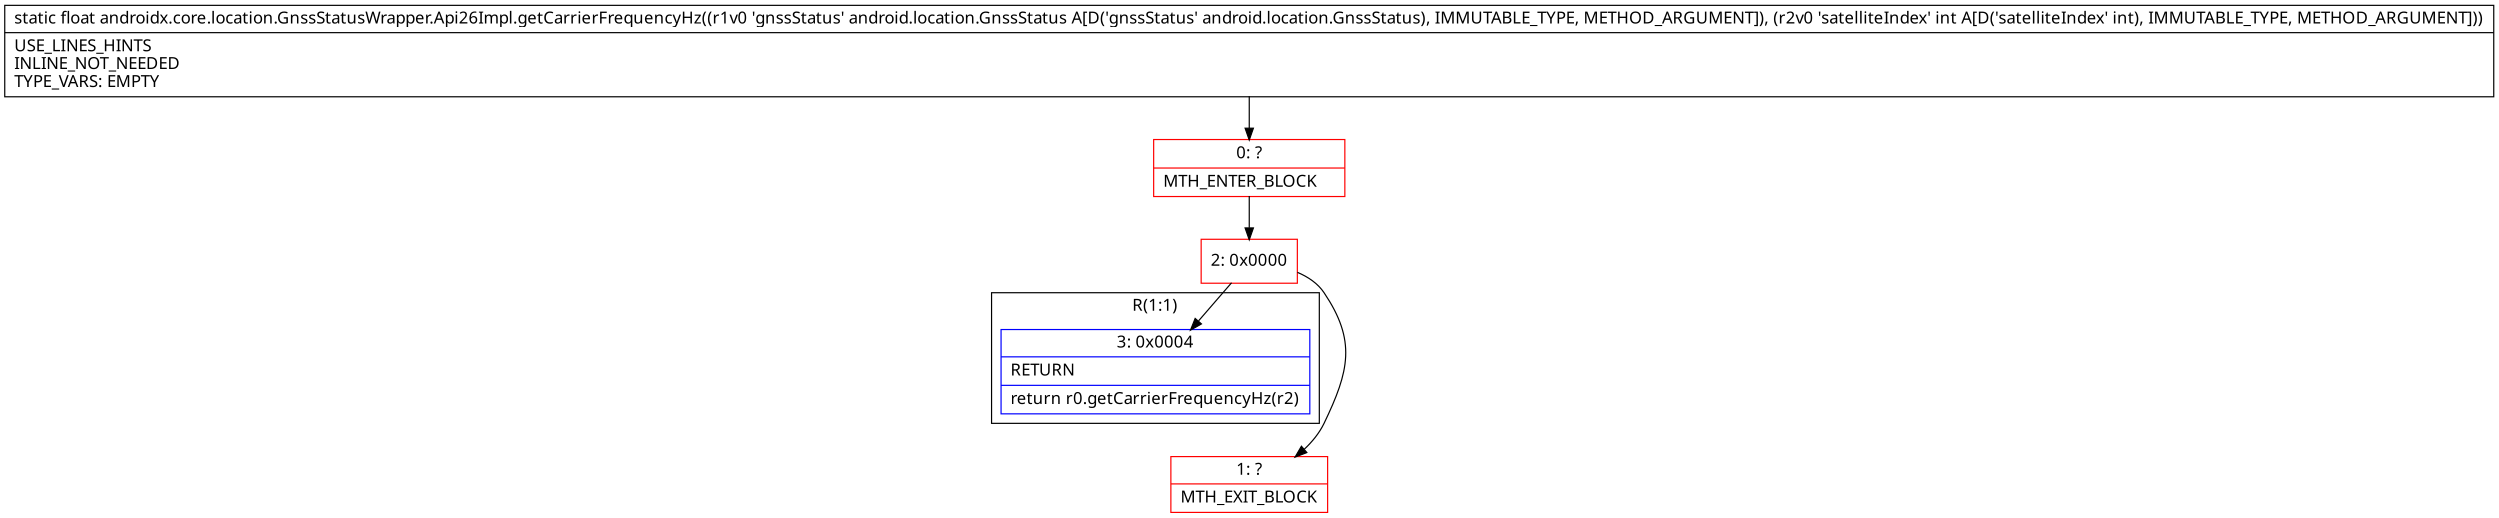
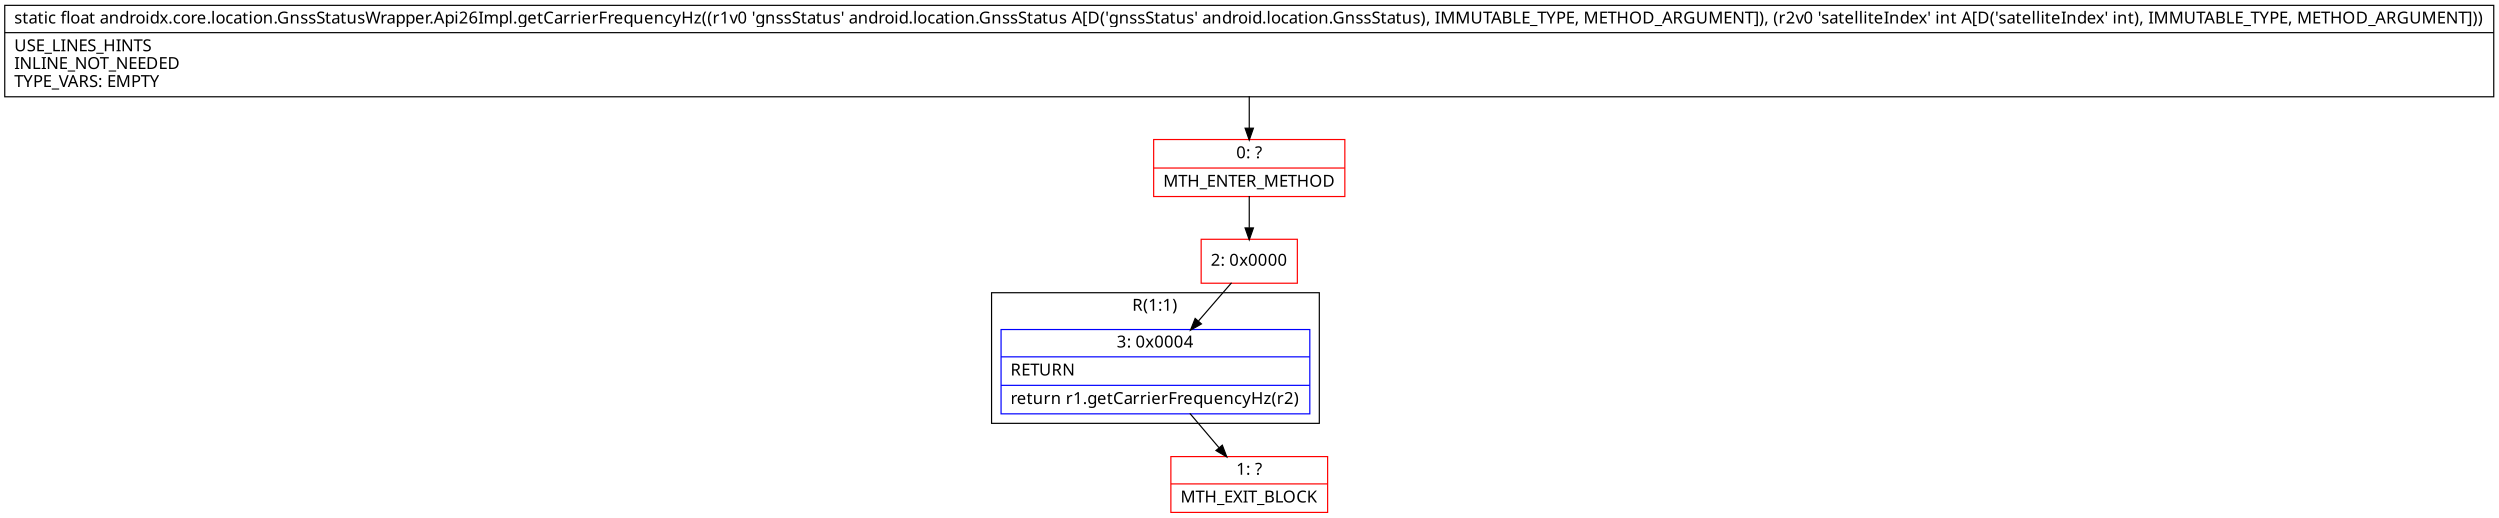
  digraph {
    fontname="Noto Sans"
    node [color=red fontname="Noto Sans" shape=record]
    edge [fontname="Noto Sans"]
-   n1 [color=blue label="{3\:\ 0x0004|RETURN\l|return r0.getCarrierFrequencyHz(r2)\l}"]
+   n1 [color=blue label="{3\:\ 0x0004|RETURN\l|return r1.getCarrierFrequencyHz(r2)\l}"]
    n2 [label="{1\:\ ?|MTH_EXIT_BLOCK\l}"]
-   n3 [label="{0\:\ ?|MTH_ENTER_BLOCK\l}"]
+   n3 [label="{0\:\ ?|MTH_ENTER_METHOD\l}"]
    n4 [label="{2\:\ 0x0000}"]
    n5 [label="{static float androidx.core.location.GnssStatusWrapper.Api26Impl.getCarrierFrequencyHz((r1v0 'gnssStatus' android.location.GnssStatus A[D('gnssStatus' android.location.GnssStatus), IMMUTABLE_TYPE, METHOD_ARGUMENT]), (r2v0 'satelliteIndex' int A[D('satelliteIndex' int), IMMUTABLE_TYPE, METHOD_ARGUMENT]))  | USE_LINES_HINTS\lINLINE_NOT_NEEDED\lTYPE_VARS: EMPTY\l}" color=""]
    subgraph cluster_1 {
      label="R(1:1)"
      n1
    }
-   n4 -> n2
+   n1 -> n2
    n3 -> n4
    n4 -> n1
    n5 -> n3
  }
